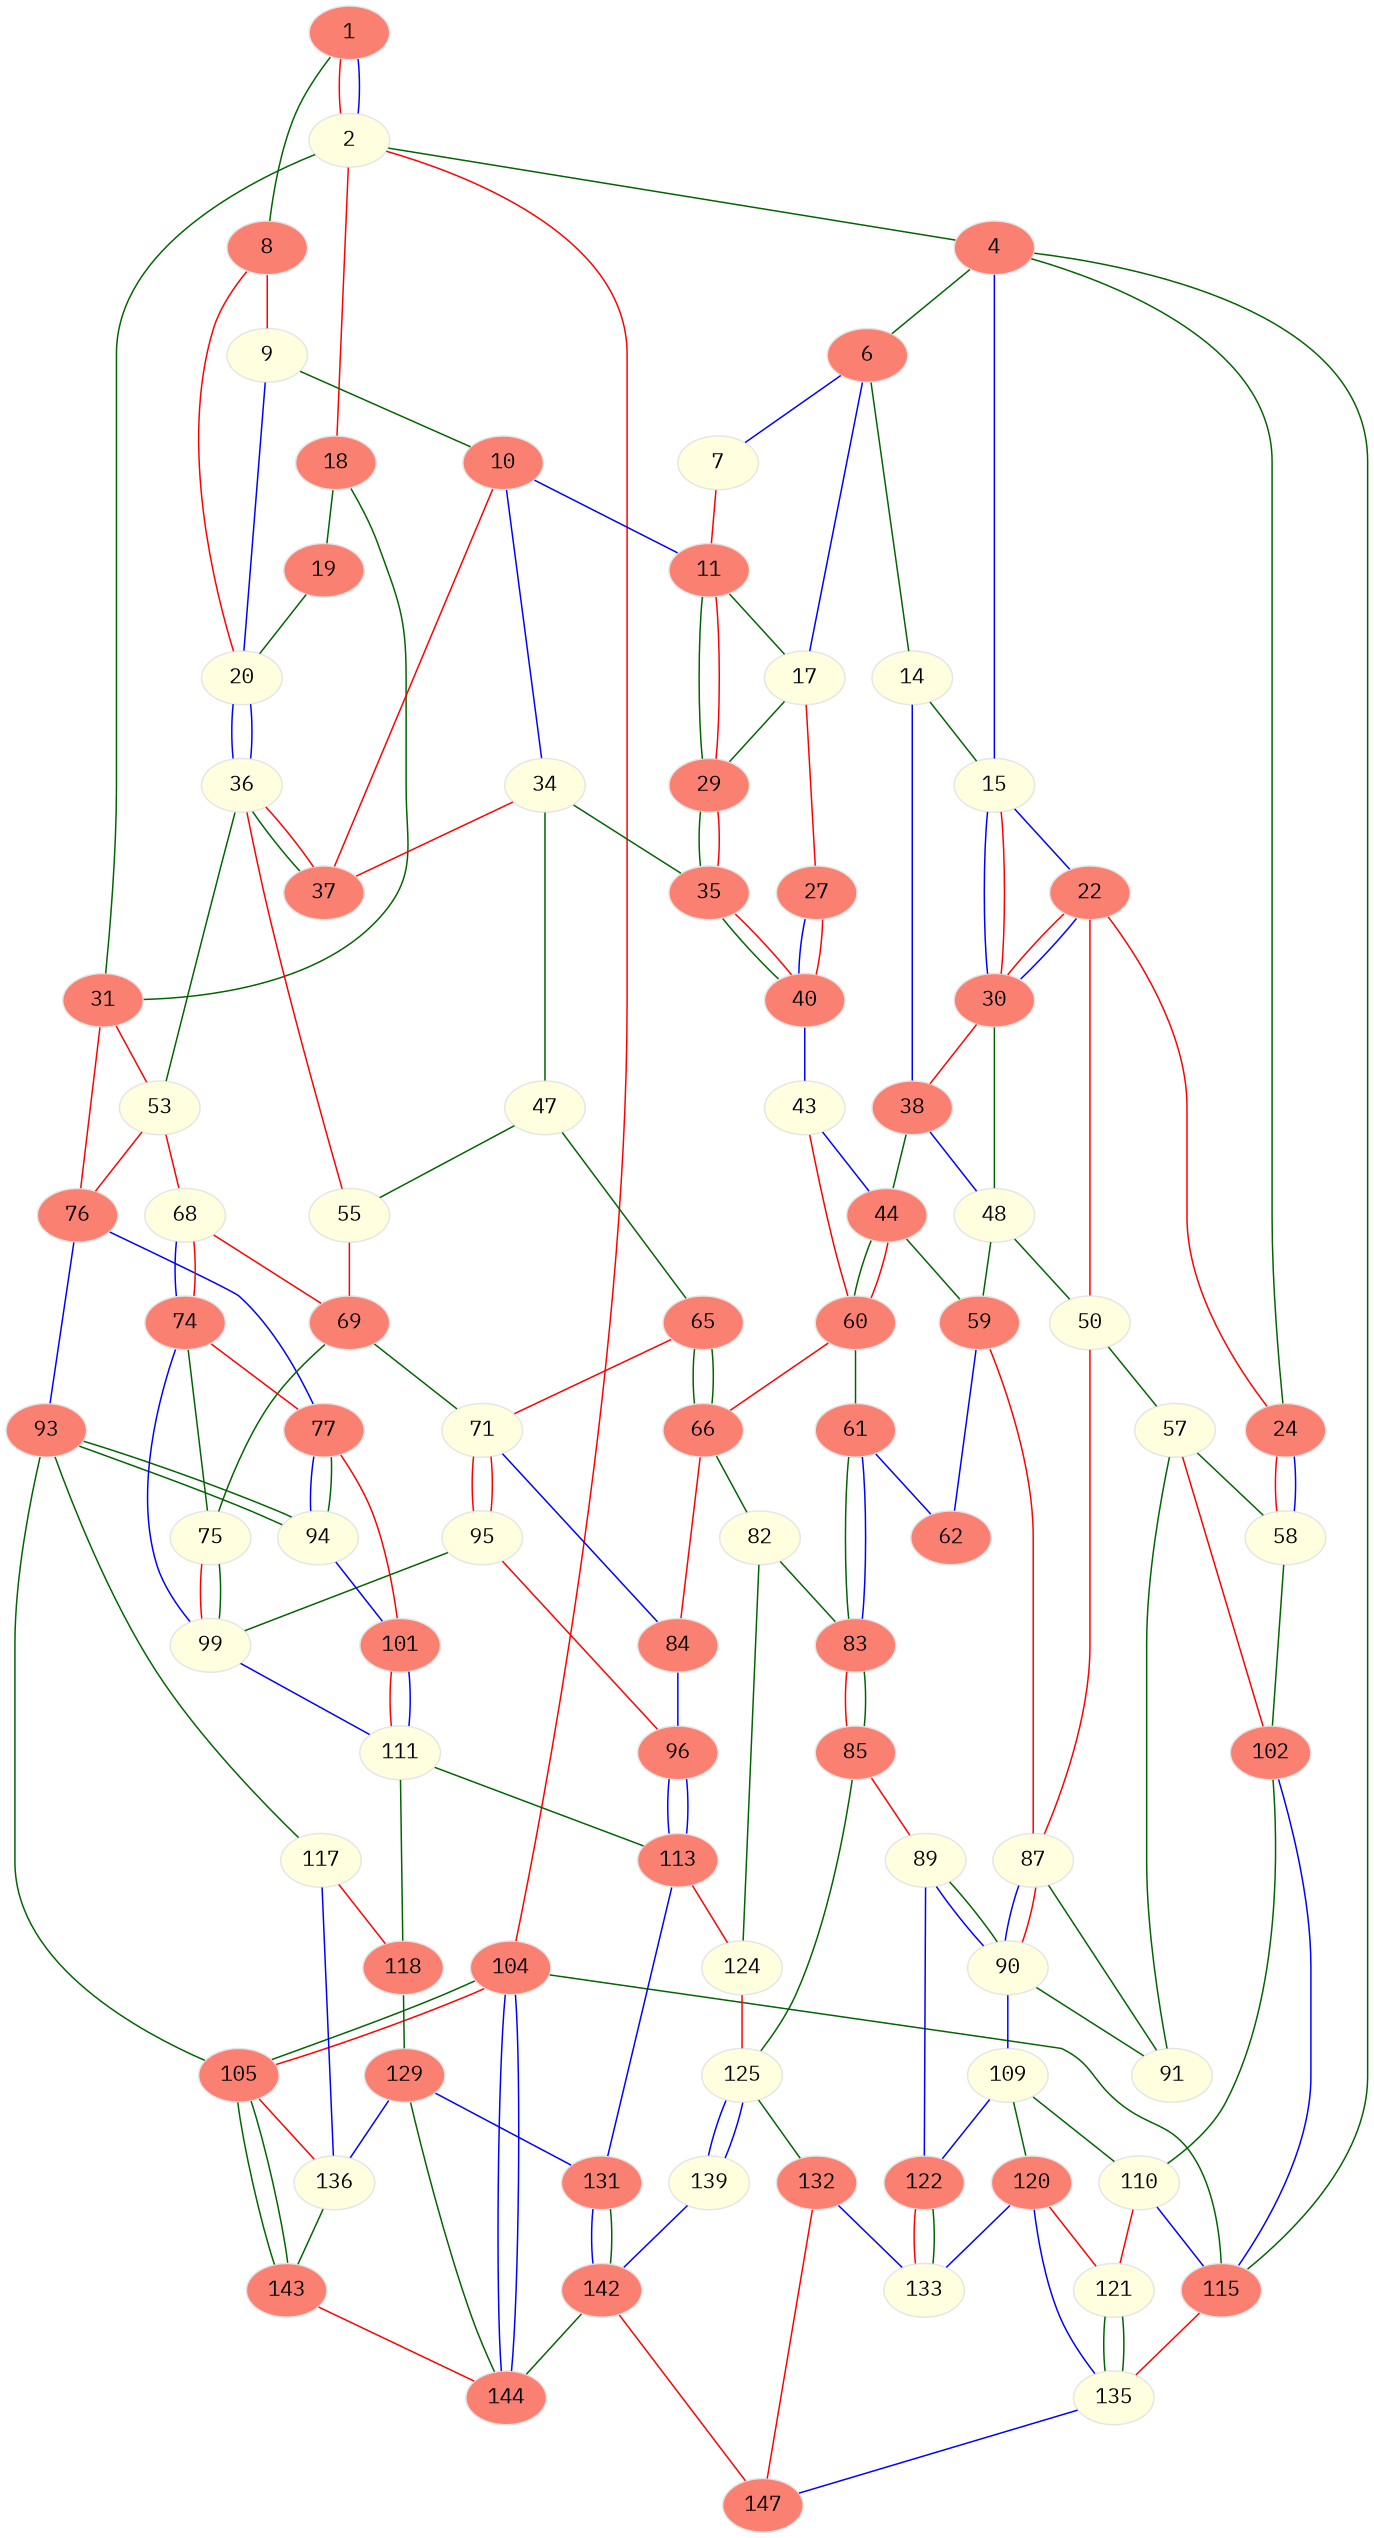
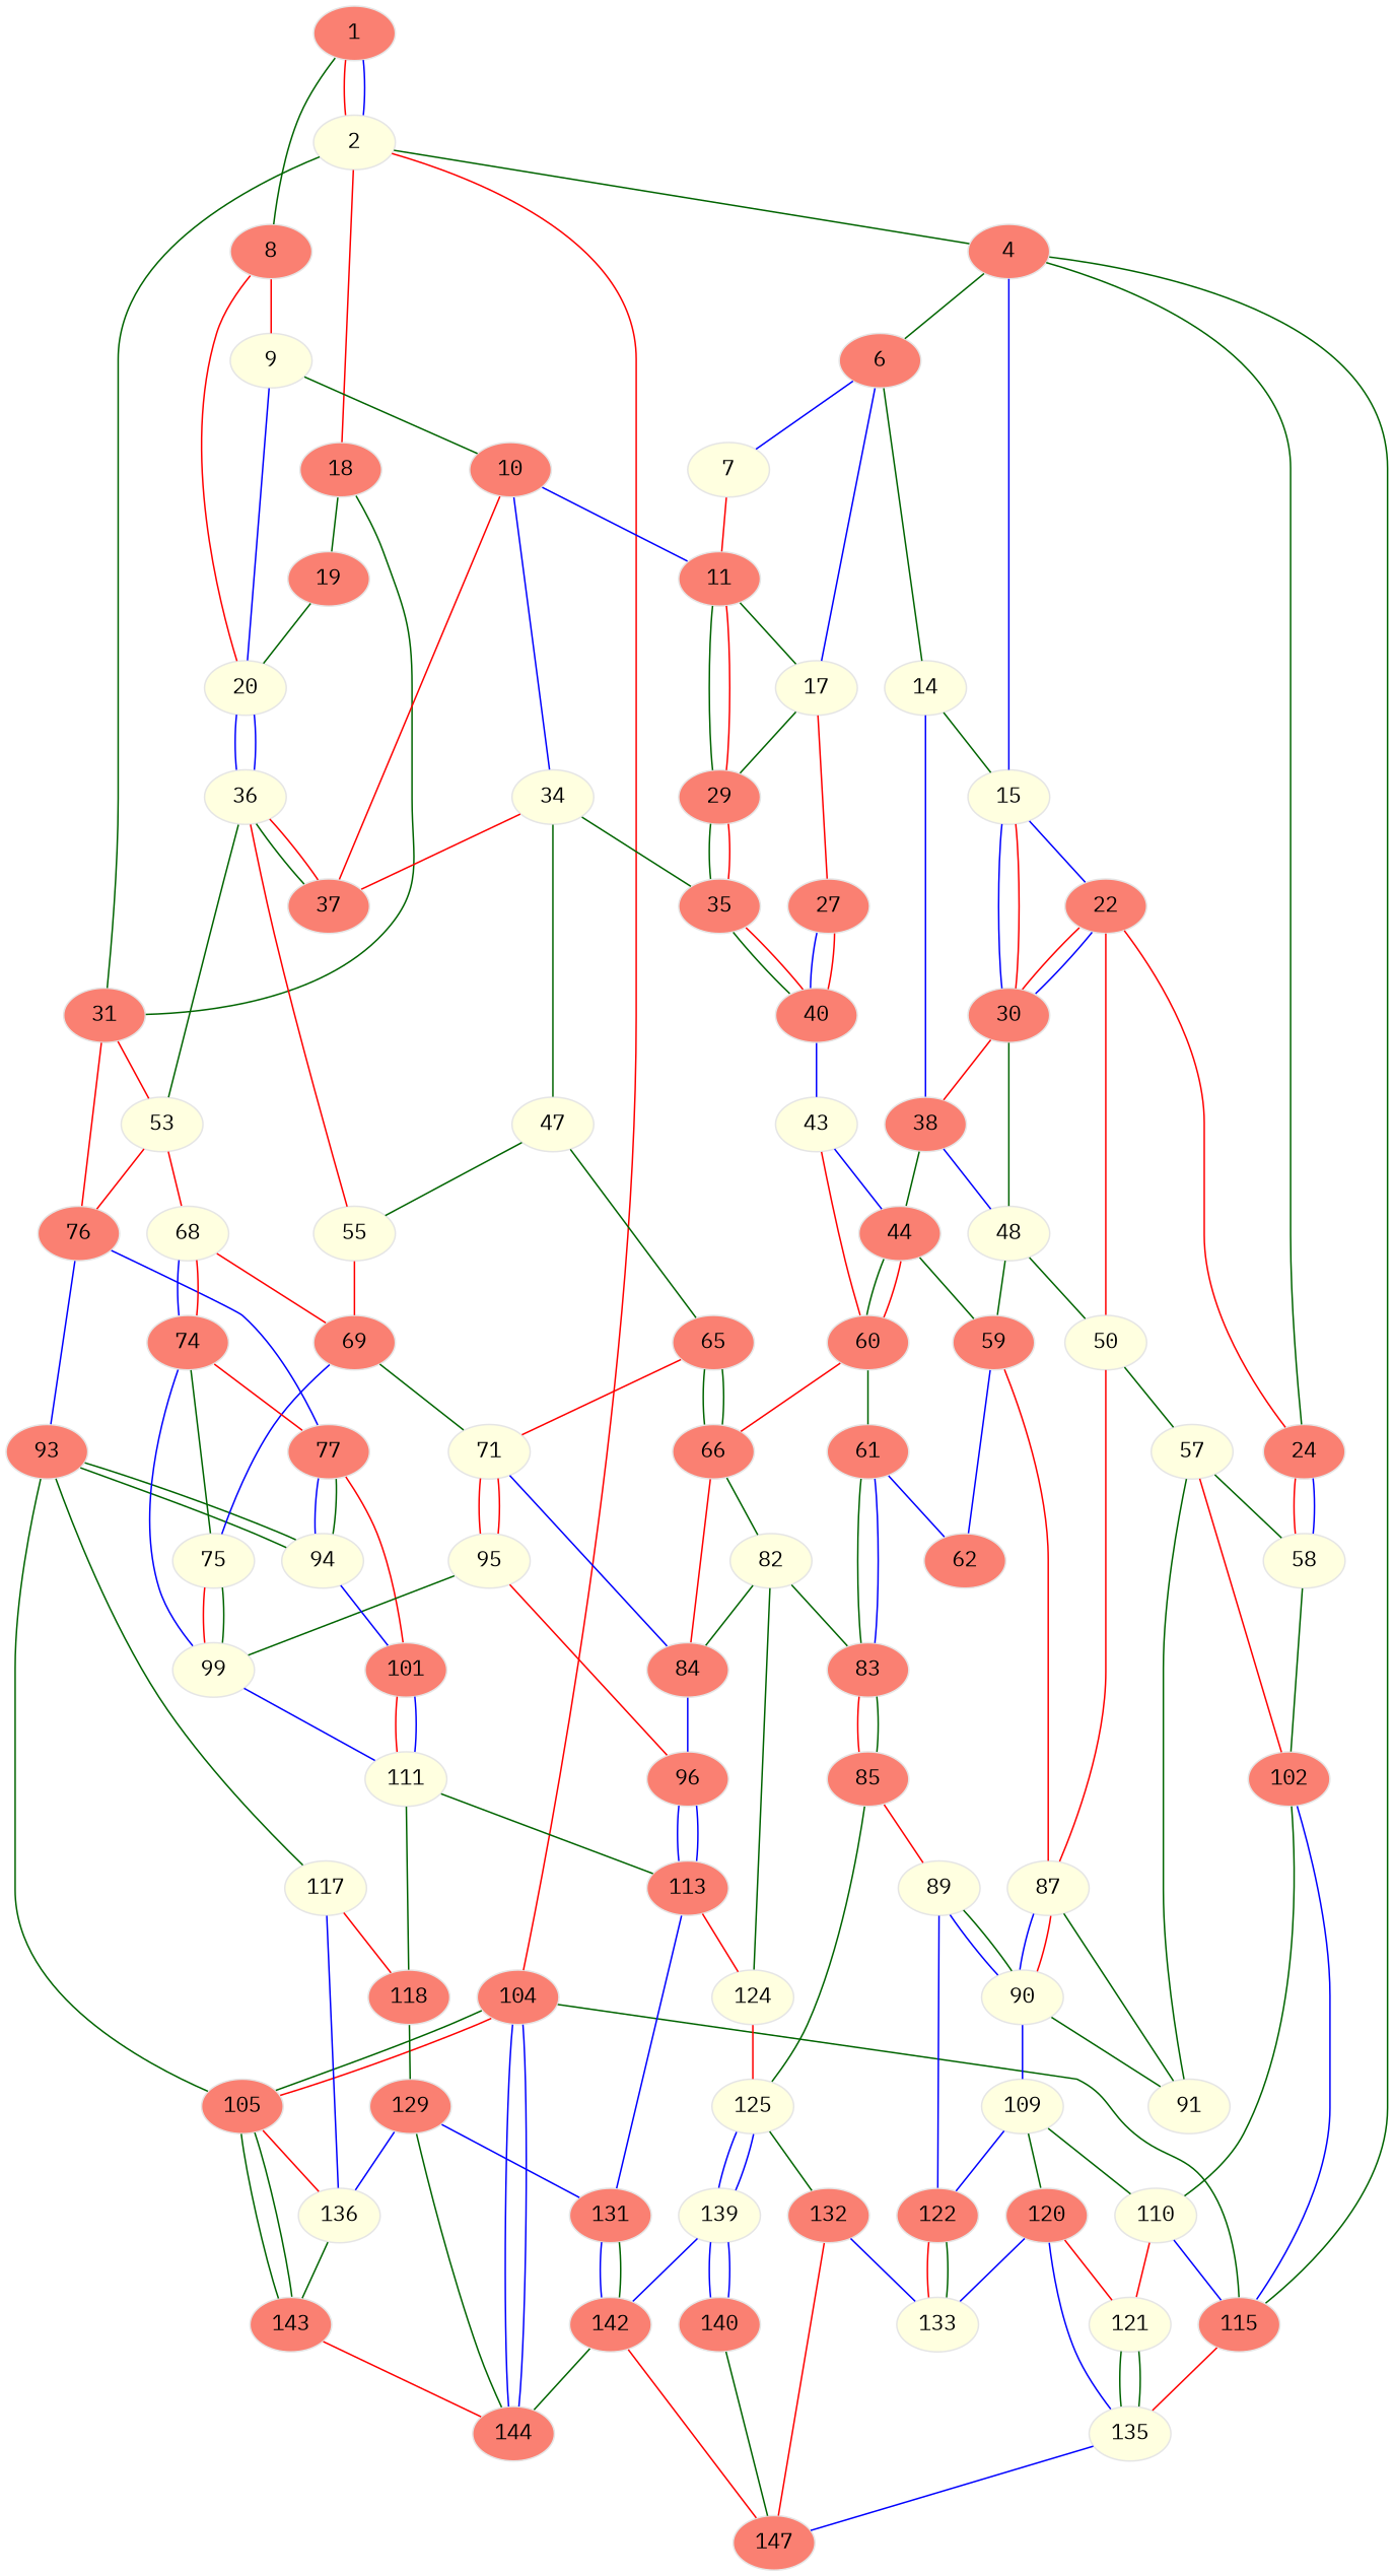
  graph {
    fontname="IBM Plex Mono"
    node [color=gray90 fillcolor=salmon fontname="IBM Plex Mono" style=filled]
    edge [color=darkgreen fontname="IBM Plex Mono"]
    2 [fillcolor=lightyellow super="+3"]
    1
    8
    4 [super="+5"]
    18 [super="+32"]
    31 [super="+52"]
    104
    9 [fillcolor=lightyellow]
    20 [fillcolor=lightyellow super="+21"]
    6 [super="+13"]
    15 [fillcolor=lightyellow super="+16"]
    24 [super="+25"]
    115 [super="+116"]
    19
    53 [fillcolor=lightyellow super="+67"]
    76 [super="+80"]
    105 [super="+106"]
    144 [super="+145"]
    7 [fillcolor=lightyellow]
    14 [fillcolor=lightyellow super="+28"]
    17 [fillcolor=lightyellow super="+26"]
    22 [super="+23"]
    30 [super="+39"]
    58 [fillcolor=lightyellow super="+73"]
    135 [fillcolor=lightyellow super="+138"]
    11 [super="+12"]
    38 [super="+46"]
    29
    27
    10 [super="+33"]
    36 [fillcolor=lightyellow super="+54"]
    34 [fillcolor=lightyellow super="+41"]
    37
    35
    47 [fillcolor=lightyellow super="+56"]
    40 [super="+42"]
    48 [fillcolor=lightyellow super="+49"]
    44 [super="+45"]
    50 [fillcolor=lightyellow super="+51"]
    55 [fillcolor=lightyellow]
    57 [fillcolor=lightyellow super="+92"]
    87 [fillcolor=lightyellow super="+88"]
    102 [super="+103"]
    43 [fillcolor=lightyellow]
    59 [super="+63"]
    68 [fillcolor=lightyellow]
    77 [super="+78"]
    93 [super="+107"]
    65
    69 [super="+70"]
    60 [super="+64"]
    61
    66 [super="+81"]
    62
    71 [fillcolor=lightyellow super="+72"]
    91 [fillcolor=lightyellow]
    90 [fillcolor=lightyellow super="+108"]
    74 [super="+79"]
    75 [fillcolor=lightyellow]
    110 [fillcolor=lightyellow super="+114"]
    83
    82 [fillcolor=lightyellow super="+98"]
    84 [super="+97"]
    85 [super="+86"]
    89 [fillcolor=lightyellow]
    125 [fillcolor=lightyellow super="+126"]
    95 [fillcolor=lightyellow]
    124 [fillcolor=lightyellow]
    96
    99 [fillcolor=lightyellow super="+100"]
    94 [fillcolor=lightyellow]
    101
    111 [fillcolor=lightyellow super="+112"]
    117 [fillcolor=lightyellow super="+127"]
    113 [super="+123"]
    122
    132 [super="+141"]
    139 [fillcolor=lightyellow]
    109 [fillcolor=lightyellow super="+119"]
    133 [fillcolor=lightyellow]
    120 [super="+134"]
    136 [fillcolor=lightyellow super="+137"]
    143
    118 [super="+128"]
    131
    121 [fillcolor=lightyellow]
    129 [super="+130"]
    142 [super="+146"]
    147 [super="+148"]
+   140
    2 -- 4
    2 -- 18 [color=red]
    2 -- 31
    2 -- 104 [color=red]
    1 -- 2 [color=red]
    1 -- 2 [color=blue]
    1 -- 8
    8 -- 9 [color=red]
    8 -- 20 [color=red]
    4 -- 6
    4 -- 15 [color=blue]
    4 -- 24
    4 -- 115
    18 -- 31
    18 -- 19 [weight=2]
    31 -- 53 [color=red]
    31 -- 76 [color=red]
    104 -- 115
    104 -- 105
    104 -- 105 [color=red]
    104 -- 144 [color=blue]
    104 -- 144 [color=blue]
    9 -- 20 [color=blue]
    9 -- 10
    20 -- 36 [color=blue]
    20 -- 36 [color=blue]
    6 -- 7 [color=blue]
    6 -- 14
    6 -- 17 [color=blue]
    15 -- 22 [color=blue]
    15 -- 30 [color=blue]
    15 -- 30 [color=red]
    24 -- 58 [color=red weight=2]
    24 -- 58 [color=blue]
    115 -- 135 [color=red]
    19 -- 20
    53 -- 76 [color=red]
    53 -- 68 [color=red]
    76 -- 77 [color=blue]
    76 -- 93 [color=blue]
    105 -- 136 [color=red]
    105 -- 143
    105 -- 143
    7 -- 11 [color=red]
    14 -- 15
    14 -- 38 [color=blue]
    17 -- 29
    17 -- 27 [color=red]
    22 -- 24 [color=red]
    22 -- 30 [color=red]
    22 -- 30 [color=blue]
    22 -- 50 [color=red]
    30 -- 38 [color=red]
    30 -- 48
    58 -- 102
    135 -- 147 [color=blue]
    11 -- 17
    11 -- 29
    11 -- 29 [color=red]
    38 -- 48 [color=blue]
    38 -- 44
    29 -- 35
    29 -- 35 [color=red]
    27 -- 40 [color=blue]
    27 -- 40 [color=red]
    10 -- 11 [color=blue]
    10 -- 34 [color=blue]
    10 -- 37 [color=red]
    36 -- 53
    36 -- 37
    36 -- 37 [color=red]
    36 -- 55 [color=red]
    34 -- 37 [color=red]
    34 -- 35
    34 -- 47
    35 -- 40
    35 -- 40 [color=red]
    47 -- 55
    47 -- 65
    40 -- 43 [color=blue]
    48 -- 50
    48 -- 59
    44 -- 59
    44 -- 60
    44 -- 60 [color=red]
    50 -- 57
    50 -- 87 [color=red]
    55 -- 69 [color=red]
    57 -- 58
    57 -- 102 [color=red]
    57 -- 91
    87 -- 91
    87 -- 90 [color=blue]
    87 -- 90 [color=red]
    102 -- 115 [color=blue]
    102 -- 110
    43 -- 44 [color=blue]
    43 -- 60 [color=red]
    59 -- 87 [color=red]
    59 -- 62 [color=blue]
    68 -- 69 [color=red]
    68 -- 74 [color=blue]
    68 -- 74 [color=red]
    77 -- 94 [color=blue]
    77 -- 94
    77 -- 101 [color=red]
    93 -- 105
    93 -- 94
    93 -- 94
    93 -- 117
    65 -- 66
    65 -- 66
    65 -- 71 [color=red]
    69 -- 71
-   69 -- 75
+   69 -- 75 [color=blue]
    60 -- 61
    60 -- 66 [color=red]
    61 -- 62 [color=blue]
    61 -- 83
    61 -- 83 [color=blue]
    66 -- 82
    66 -- 84 [color=red]
    71 -- 84 [color=blue]
    71 -- 95 [color=red]
    71 -- 95 [color=red]
    90 -- 91
    90 -- 109 [color=blue]
    74 -- 77 [color=red]
    74 -- 75
    74 -- 99 [color=blue]
    75 -- 99 [color=red]
    75 -- 99
    110 -- 115 [color=blue]
    110 -- 121 [color=red]
    83 -- 85 [color=red]
    83 -- 85
    82 -- 83
+   82 -- 84
    82 -- 124
    84 -- 96 [color=blue]
    85 -- 89 [color=red]
    85 -- 125
    89 -- 90 [color=blue]
    89 -- 90
    89 -- 122 [color=blue]
    125 -- 132
    125 -- 139 [color=blue]
    125 -- 139 [color=blue]
    95 -- 96 [color=red]
    95 -- 99
    124 -- 125 [color=red]
    96 -- 113 [color=blue]
    96 -- 113 [color=blue]
    99 -- 111 [color=blue]
    94 -- 101 [color=blue]
    101 -- 111 [color=red]
    101 -- 111 [color=blue]
    111 -- 113
    111 -- 118
    117 -- 136 [color=blue]
    117 -- 118 [color=red weight=2]
    113 -- 124 [color=red]
    113 -- 131 [color=blue]
    122 -- 133 [color=red]
    122 -- 133
    132 -- 133 [color=blue]
    132 -- 147 [color=red]
    139 -- 142 [color=blue]
+   139 -- 140 [color=blue]
+   139 -- 140 [color=blue]
    109 -- 110
    109 -- 122 [color=blue]
    109 -- 120
    120 -- 135 [color=blue]
    120 -- 133 [color=blue]
    120 -- 121 [color=red]
    136 -- 143
    143 -- 144 [color=red]
    118 -- 129
    131 -- 142 [color=blue]
    131 -- 142
    121 -- 135
    121 -- 135
    129 -- 144
    129 -- 136 [color=blue]
    129 -- 131 [color=blue]
    142 -- 144
    142 -- 147 [color=red]
+   140 -- 147
  }
